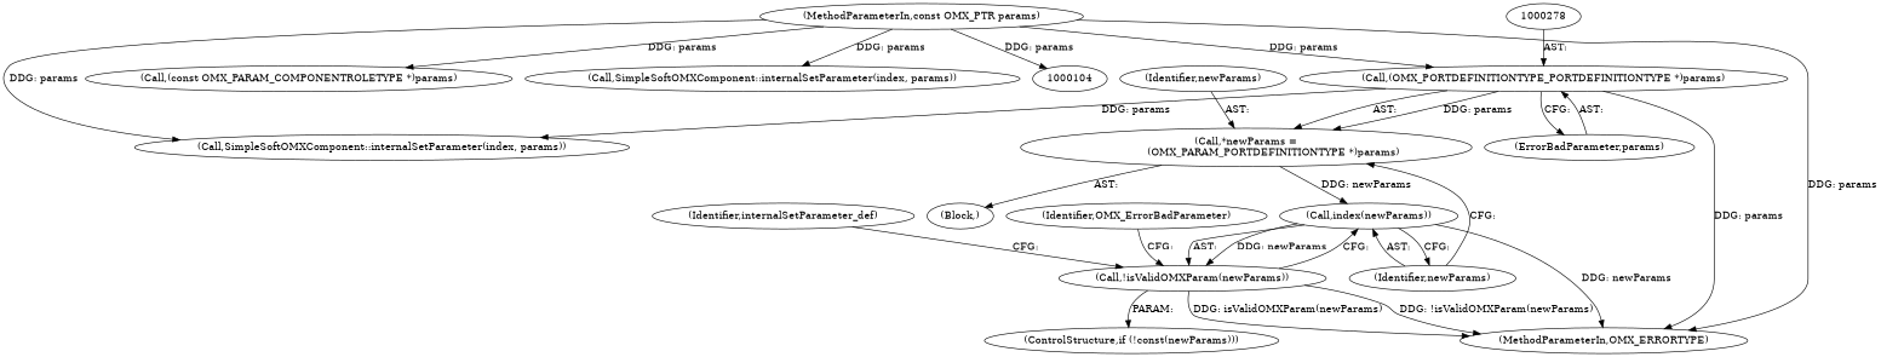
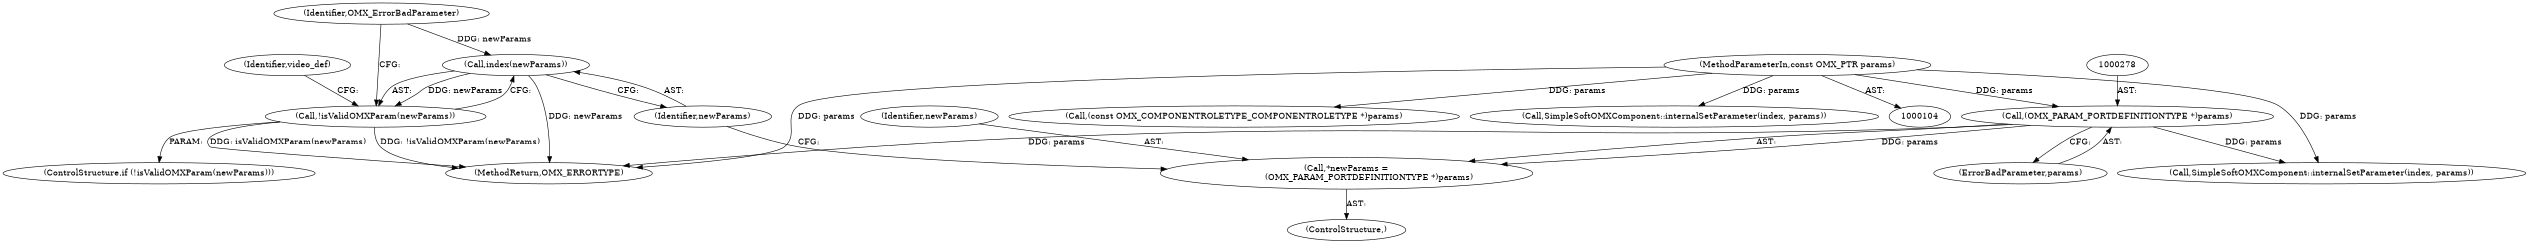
  digraph {
    n1 [label="(Call,*newParams =\n                 (OMX_PARAM_PORTDEFINITIONTYPE *)params)"]
    n2 [label="(Call,index(newParams))"]
-   n3 [label="(Block,)"]
-   n4 [label="(Call,(OMX_PORTDEFINITIONTYPE_PORTDEFINITIONTYPE *)params)"]
-   n5 [label="(MethodParameterIn,OMX_ERRORTYPE)"]
+   n3 [label="(ControlStructure,)"]
+   n4 [label="(Call,(OMX_PARAM_PORTDEFINITIONTYPE *)params)"]
+   n5 [label="(MethodReturn,OMX_ERRORTYPE)"]
    n6 [label="(Call,SimpleSoftOMXComponent::internalSetParameter(index, params))"]
    n7 [label="(ErrorBadParameter,params)"]
    n8 [label="(Call,!isValidOMXParam(newParams))"]
    n9 [label="(Identifier,newParams)"]
    n10 [label="(MethodParameterIn,const OMX_PTR params)"]
-   n11 [label="(Call,(const OMX_PARAM_COMPONENTROLETYPE *)params)"]
+   n11 [label="(Call,(const OMX_COMPONENTROLETYPE_COMPONENTROLETYPE *)params)"]
    n12 [label="(Call,SimpleSoftOMXComponent::internalSetParameter(index, params))"]
    1000104
-   n14 [label="(ControlStructure,if (!const(newParams)))"]
-   n15 [label="(Identifier,internalSetParameter_def)"]
+   n14 [label="(ControlStructure,if (!isValidOMXParam(newParams)))"]
+   n15 [label="(Identifier,video_def)"]
    n16 [label="(Identifier,OMX_ErrorBadParameter)"]
    n17 [label="(Identifier,newParams)"]
    1000278
-   n1 -> n2 [label="DDG: newParams"]
+   n16 -> n2 [label="DDG: newParams"]
    n1 -> n3 [label="AST: "]
    n2 -> n5 [label="DDG: newParams"]
    n2 -> n8 [label="AST: "]
    n2 -> n8 [label="DDG: newParams"]
    n2 -> n9 [label="CFG: "]
    n4 -> n1 [label="AST: "]
    n4 -> n1 [label="DDG: params"]
    n4 -> n5 [label="DDG: params"]
    n4 -> n6 [label="DDG: params"]
    n4 -> n7 [label="CFG: "]
    n7 -> n4 [label="AST: "]
    n8 -> n2 [label="CFG: "]
    n8 -> n5 [label="DDG: isValidOMXParam(newParams)"]
    n8 -> n5 [label="DDG: !isValidOMXParam(newParams)"]
    n8 -> n14 [label="PARAM: "]
    n9 -> n1 [label="CFG: "]
    n9 -> n2 [label="AST: "]
    n10 -> n4 [label="DDG: params"]
    n10 -> n5 [label="DDG: params"]
    n10 -> n6 [label="DDG: params"]
    n10 -> n11 [label="DDG: params"]
    n10 -> n12 [label="DDG: params"]
-   n10 -> 1000104 [label="DDG: params"]
+   n10 -> 1000104 [label="AST: "]
    n15 -> n8 [label="CFG: "]
    n16 -> n8 [label="CFG: "]
    n17 -> n1 [label="AST: "]
    1000278 -> n4 [label="AST: "]
  }
